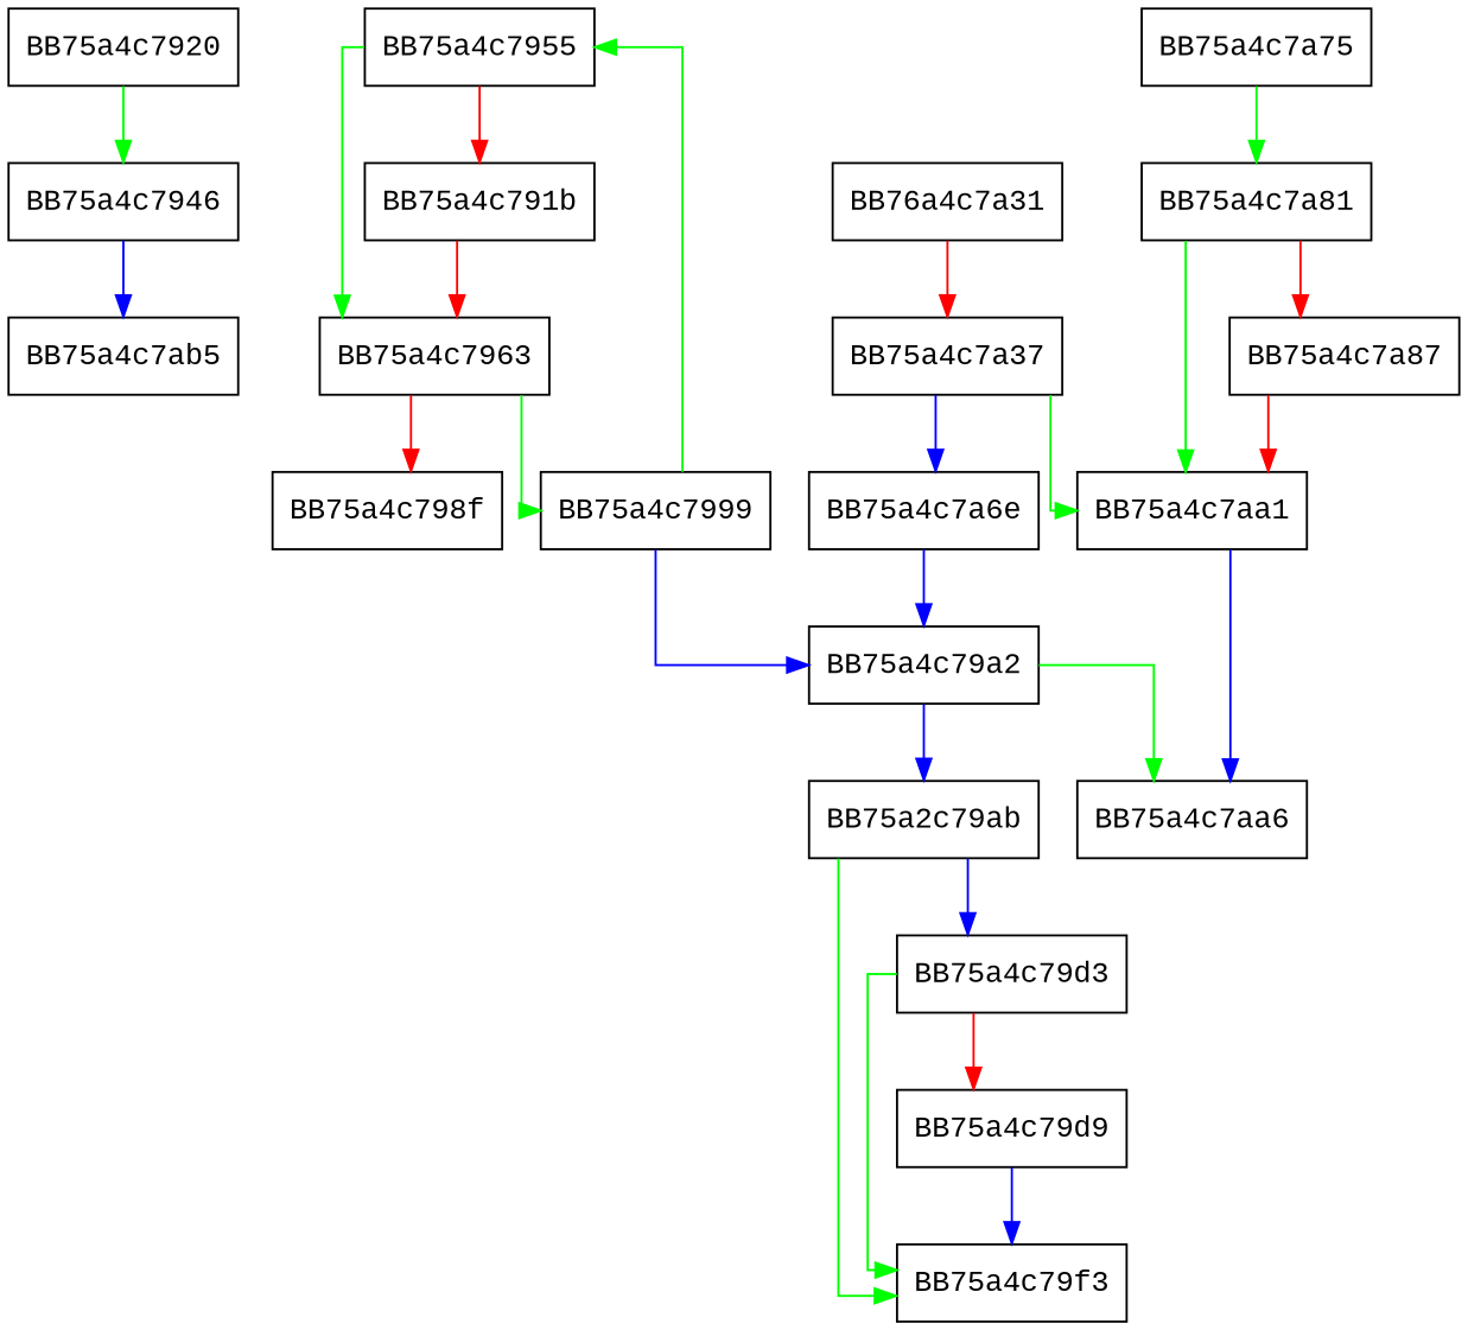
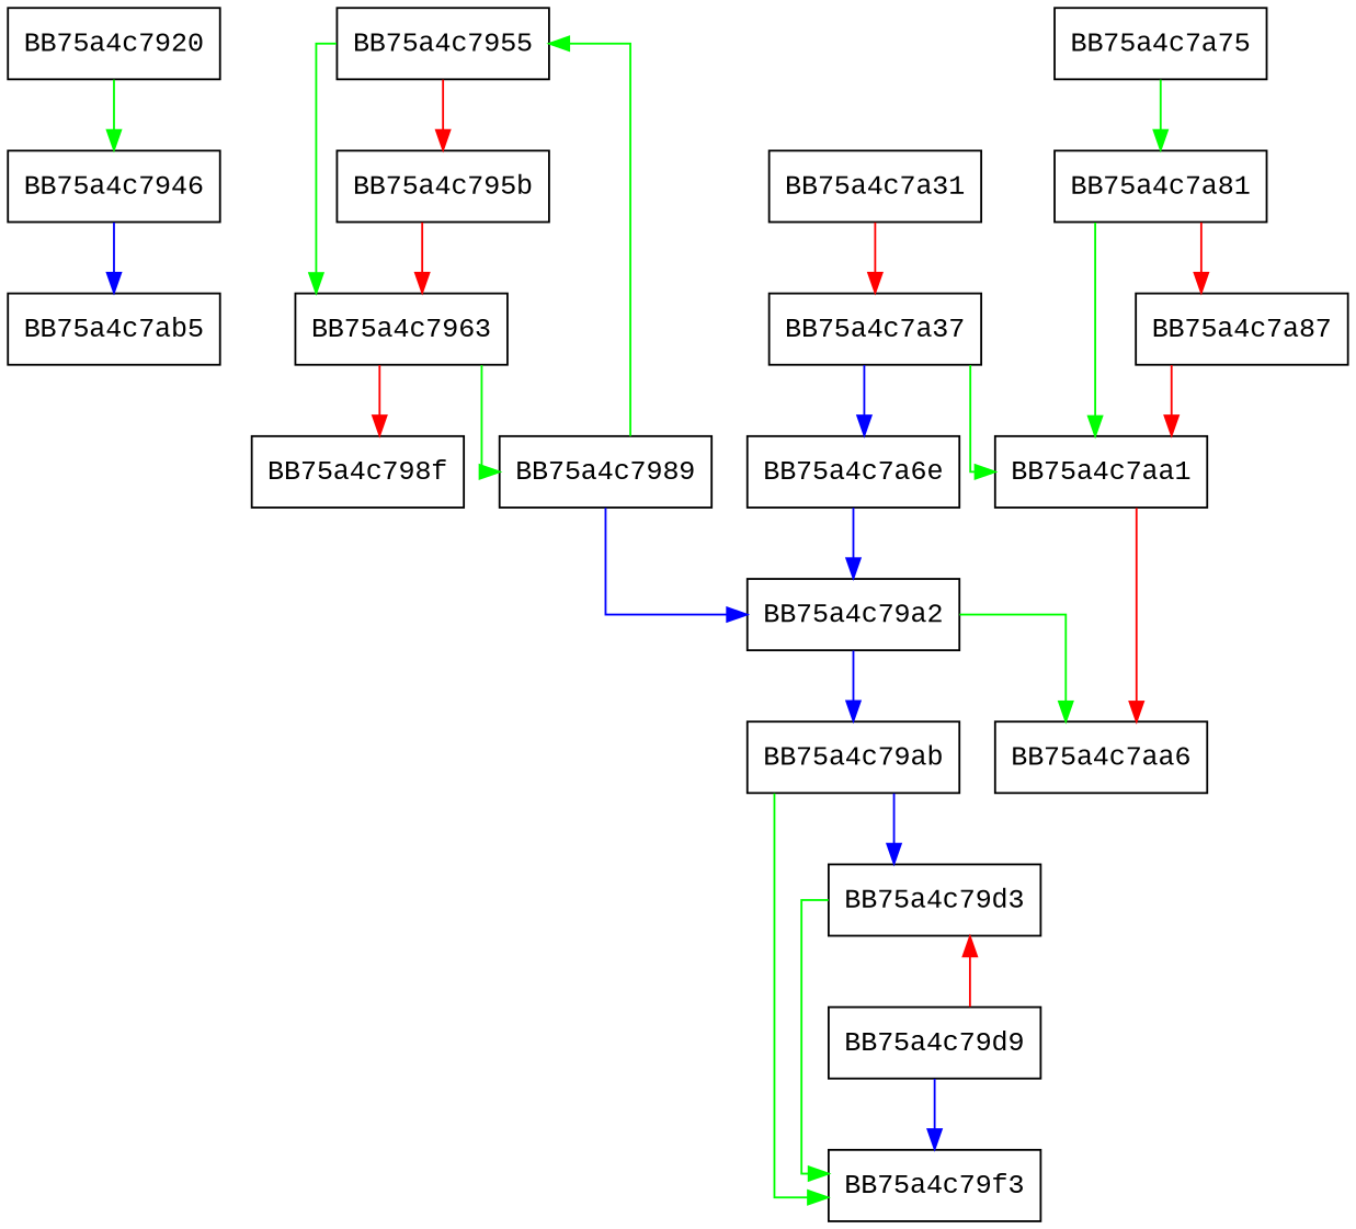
  digraph {
    fontname="Liberation Mono"
    splines=ortho
    node [fontname="Liberation Mono" shape=box]
    edge [color=green fontname="Liberation Mono"]
    BB75a4c7920
    BB75a4c7946
    BB75a4c7955
    BB75a4c7963
-   BB75a4c795b [label=BB75a4c791b]
+   BB75a4c795b
    BB75a4c7ab5
-   BB75a4c7999
+   BB75a4c7999 [label=BB75a4c7989]
    BB75a4c798f
    BB75a4c79a2
    BB75a4c7aa6
-   BB75a4c79ab [label=BB75a2c79ab]
+   BB75a4c79ab
    BB75a4c79f3
    BB75a4c79d3
    BB75a4c79d9
    BB75a4c7a6e
    BB75a4c7a75
    BB75a4c7a81
-   BB75a4c7a31 [label=BB76a4c7a31]
+   BB75a4c7a31
    BB75a4c7a37
    BB75a4c7aa1
    BB75a4c7a87
    BB75a4c7920 -> BB75a4c7946
    BB75a4c7946 -> BB75a4c7ab5 [color=blue]
    BB75a4c7955 -> BB75a4c7963
    BB75a4c7955 -> BB75a4c795b [color=red]
    BB75a4c7963 -> BB75a4c7999
    BB75a4c7963 -> BB75a4c798f [color=red]
    BB75a4c795b -> BB75a4c7963 [color=red]
    BB75a4c7999 -> BB75a4c7955
    BB75a4c7999 -> BB75a4c79a2 [color=blue]
    BB75a4c79a2 -> BB75a4c7aa6
    BB75a4c79a2 -> BB75a4c79ab [color=blue]
    BB75a4c79ab -> BB75a4c79f3
    BB75a4c79ab -> BB75a4c79d3 [color=blue]
    BB75a4c79d3 -> BB75a4c79f3
-   BB75a4c79d3 -> BB75a4c79d9 [color=red]
+   BB75a4c79d9 -> BB75a4c79d3 [color=red]
    BB75a4c79d9 -> BB75a4c79f3 [color=blue]
    BB75a4c7a6e -> BB75a4c79a2 [color=blue]
    BB75a4c7a75 -> BB75a4c7a81
    BB75a4c7a81 -> BB75a4c7aa1
    BB75a4c7a81 -> BB75a4c7a87 [color=red]
    BB75a4c7a31 -> BB75a4c7a37 [color=red]
    BB75a4c7a37 -> BB75a4c7a6e [color=blue]
    BB75a4c7a37 -> BB75a4c7aa1
-   BB75a4c7aa1 -> BB75a4c7aa6 [color=blue]
+   BB75a4c7aa1 -> BB75a4c7aa6 [color=red]
    BB75a4c7a87 -> BB75a4c7aa1 [color=red]
  }
